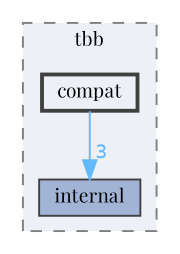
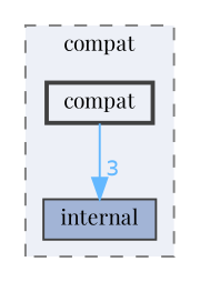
  digraph {
    compound=true
    fontname="Playfair Display"
    node [color=grey25 fontname="Playfair Display" fontsize=10 shape=box]
    n1 [fillcolor="#a2b4d6" height=0.2 label=internal style=filled width=0.4]
    n2 [fillcolor="#edf0f7" height=0.2 label=compat style="filled,bold" width=0.4]
    subgraph cluster_1 {
      bgcolor="#edf0f7"
      fontsize=10
-     label=tbb
+     label=compat
      pencolor=grey50
      style="filled,dashed"
      n1
      n2
    }
    n2 -> n1 [color=steelblue1 fontcolor=steelblue1 fontname="Playfair Display" fontsize=10 headlabel=3 labeldistance=1.5 labelfontname=Helvetica labelfontsize=10]
  }
